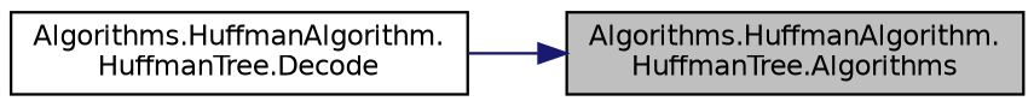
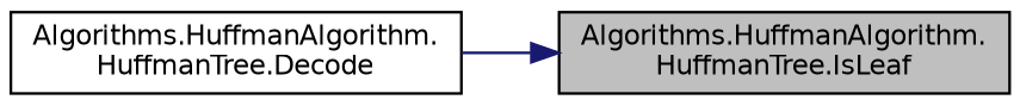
  digraph {
    rankdir=RL
    node [color=black fontname=Helvetica fontsize=10 shape=record style=filled]
-   n1 [fillcolor=grey75 fontcolor=black height=0.2 label="Algorithms.HuffmanAlgorithm.\lHuffmanTree.Algorithms" width=0.4]
+   n1 [fillcolor=grey75 fontcolor=black height=0.2 label="Algorithms.HuffmanAlgorithm.\lHuffmanTree.IsLeaf" width=0.4]
    n2 [fillcolor=white height=0.2 label="Algorithms.HuffmanAlgorithm.\lHuffmanTree.Decode" width=0.4]
    n1 -> n2 [color=midnightblue dir=back fontname=Helvetica fontsize=10 labelfontname=Helvetica labelfontsize=10 style=solid]
  }
